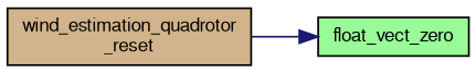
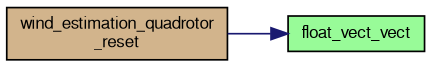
  digraph {
    rankdir=LR
    node [color=black fontname=FreeSans fontsize=10 shape=record style=filled]
    n1 [fillcolor=tan fontcolor=black height=0.2 label="wind_estimation_quadrotor\l_reset" width=0.4]
-   n2 [fillcolor=palegreen height=0.2 label=float_vect_zero width=0.4]
+   n2 [fillcolor=palegreen height=0.2 label=float_vect_vect width=0.4]
    n1 -> n2 [color=midnightblue fontname=FreeSans fontsize=10 labelfontname=FreeSans labelfontsize=10 style=solid]
  }
